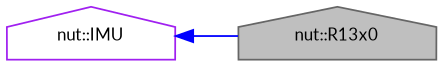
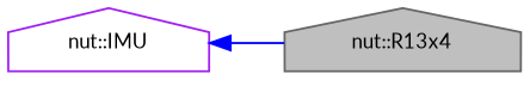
  digraph {
    rankdir=LR
    fontname=Lato
    node [fontname=Lato fontsize=10 shape=house style=filled]
-   n1 [color=gray40 fillcolor=grey75 fontcolor=black height=0.2 label="nut::R13x0" width=0.4]
+   n1 [color=gray40 fillcolor=grey75 fontcolor=black height=0.2 label="nut::R13x4" width=0.4]
    n2 [color=purple fillcolor=white height=0.2 label="nut::IMU" width=0.4]
    n2 -> n1 [color=blue dir=back fontname=Lato fontsize=10 labelfontname=Helvetica labelfontsize=10 style=solid]
  }
